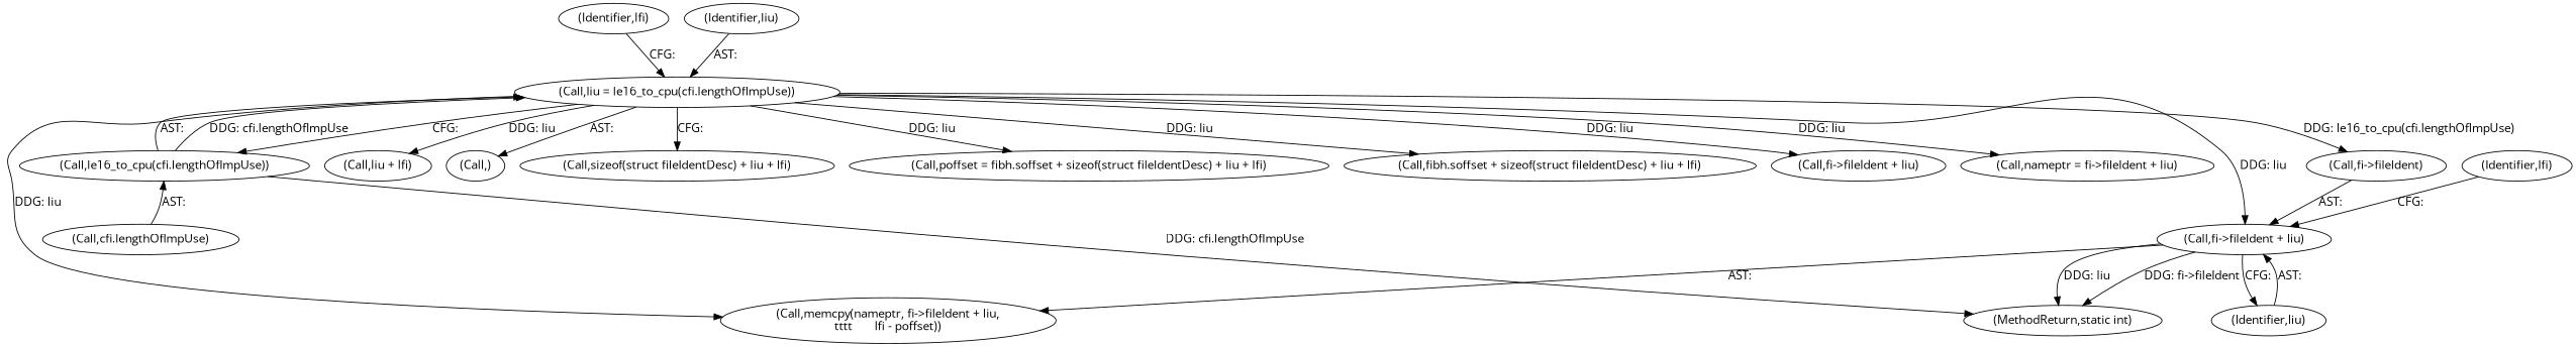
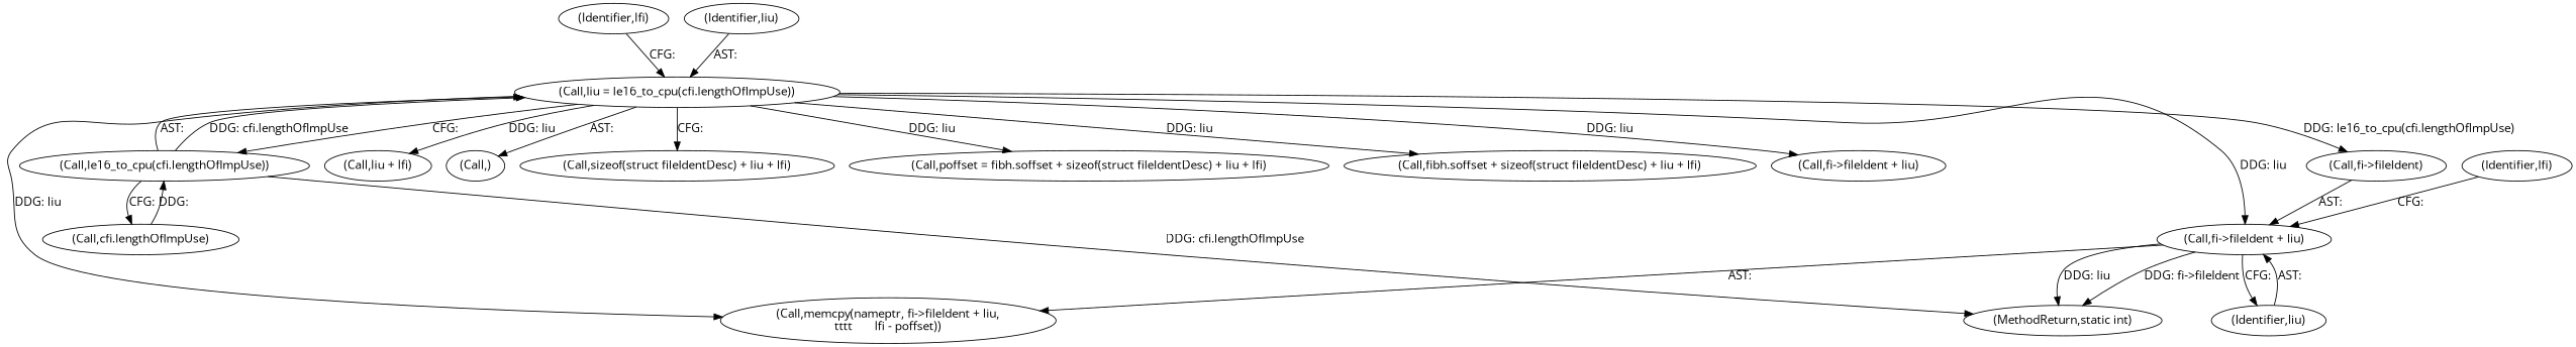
  digraph {
    fontname="Open Sans"
    node [fontname="Open Sans"]
    edge [fontname="Open Sans"]
    n1 [label="(Call,fi->fileIdent + liu)"]
    n2 [label="(Call,memcpy(nameptr, fi->fileIdent + liu,\n\t\t\t\t       lfi - poffset))"]
    n3 [label="(Identifier,liu)"]
    n4 [label="(MethodReturn,static int)"]
    n5 [label="(Call,liu = le16_to_cpu(cfi.lengthOfImpUse))"]
    n6 [label="(Call,le16_to_cpu(cfi.lengthOfImpUse))"]
    n7 [label="(Call,liu + lfi)"]
    n8 [label="(Call,)"]
    n9 [label="(Call,sizeof(struct fileIdentDesc) + liu + lfi)"]
    n10 [label="(Call,poffset = fibh.soffset + sizeof(struct fileIdentDesc) + liu + lfi)"]
    n11 [label="(Call,fibh.soffset + sizeof(struct fileIdentDesc) + liu + lfi)"]
    n12 [label="(Call,fi->fileIdent + liu)"]
-   n13 [label="(Call,nameptr = fi->fileIdent + liu)"]
    n14 [label="(Call,fi->fileIdent)"]
    n15 [label="(Call,cfi.lengthOfImpUse)"]
    n16 [label="(Identifier,lfi)"]
    n17 [label="(Identifier,lfi)"]
    n18 [label="(Identifier,liu)"]
    n1 -> n2 [label="AST: "]
    n1 -> n3 [label="CFG: "]
    n1 -> n4 [label="DDG: liu"]
    n1 -> n4 [label="DDG: fi->fileIdent"]
    n3 -> n1 [label="AST: "]
    n5 -> n1 [label="DDG: liu"]
    n5 -> n2 [label="DDG: liu"]
    n5 -> n6 [label="CFG: "]
    n5 -> n7 [label="DDG: liu"]
    n5 -> n8 [label="AST: "]
    n5 -> n9 [label="CFG: "]
    n5 -> n10 [label="DDG: liu"]
    n5 -> n11 [label="DDG: liu"]
    n5 -> n12 [label="DDG: liu"]
-   n5 -> n13 [label="DDG: liu"]
    n5 -> n14 [label="DDG: le16_to_cpu(cfi.lengthOfImpUse)"]
    n6 -> n4 [label="DDG: cfi.lengthOfImpUse"]
    n6 -> n5 [label="AST: "]
    n6 -> n5 [label="DDG: cfi.lengthOfImpUse"]
+   n6 -> n15 [label="CFG: "]
    n14 -> n1 [label="AST: "]
-   n15 -> n6 [label="AST: "]
+   n15 -> n6 [label="DDG: "]
    n16 -> n5 [label="CFG: "]
    n17 -> n1 [label="CFG: "]
    n18 -> n5 [label="AST: "]
  }
